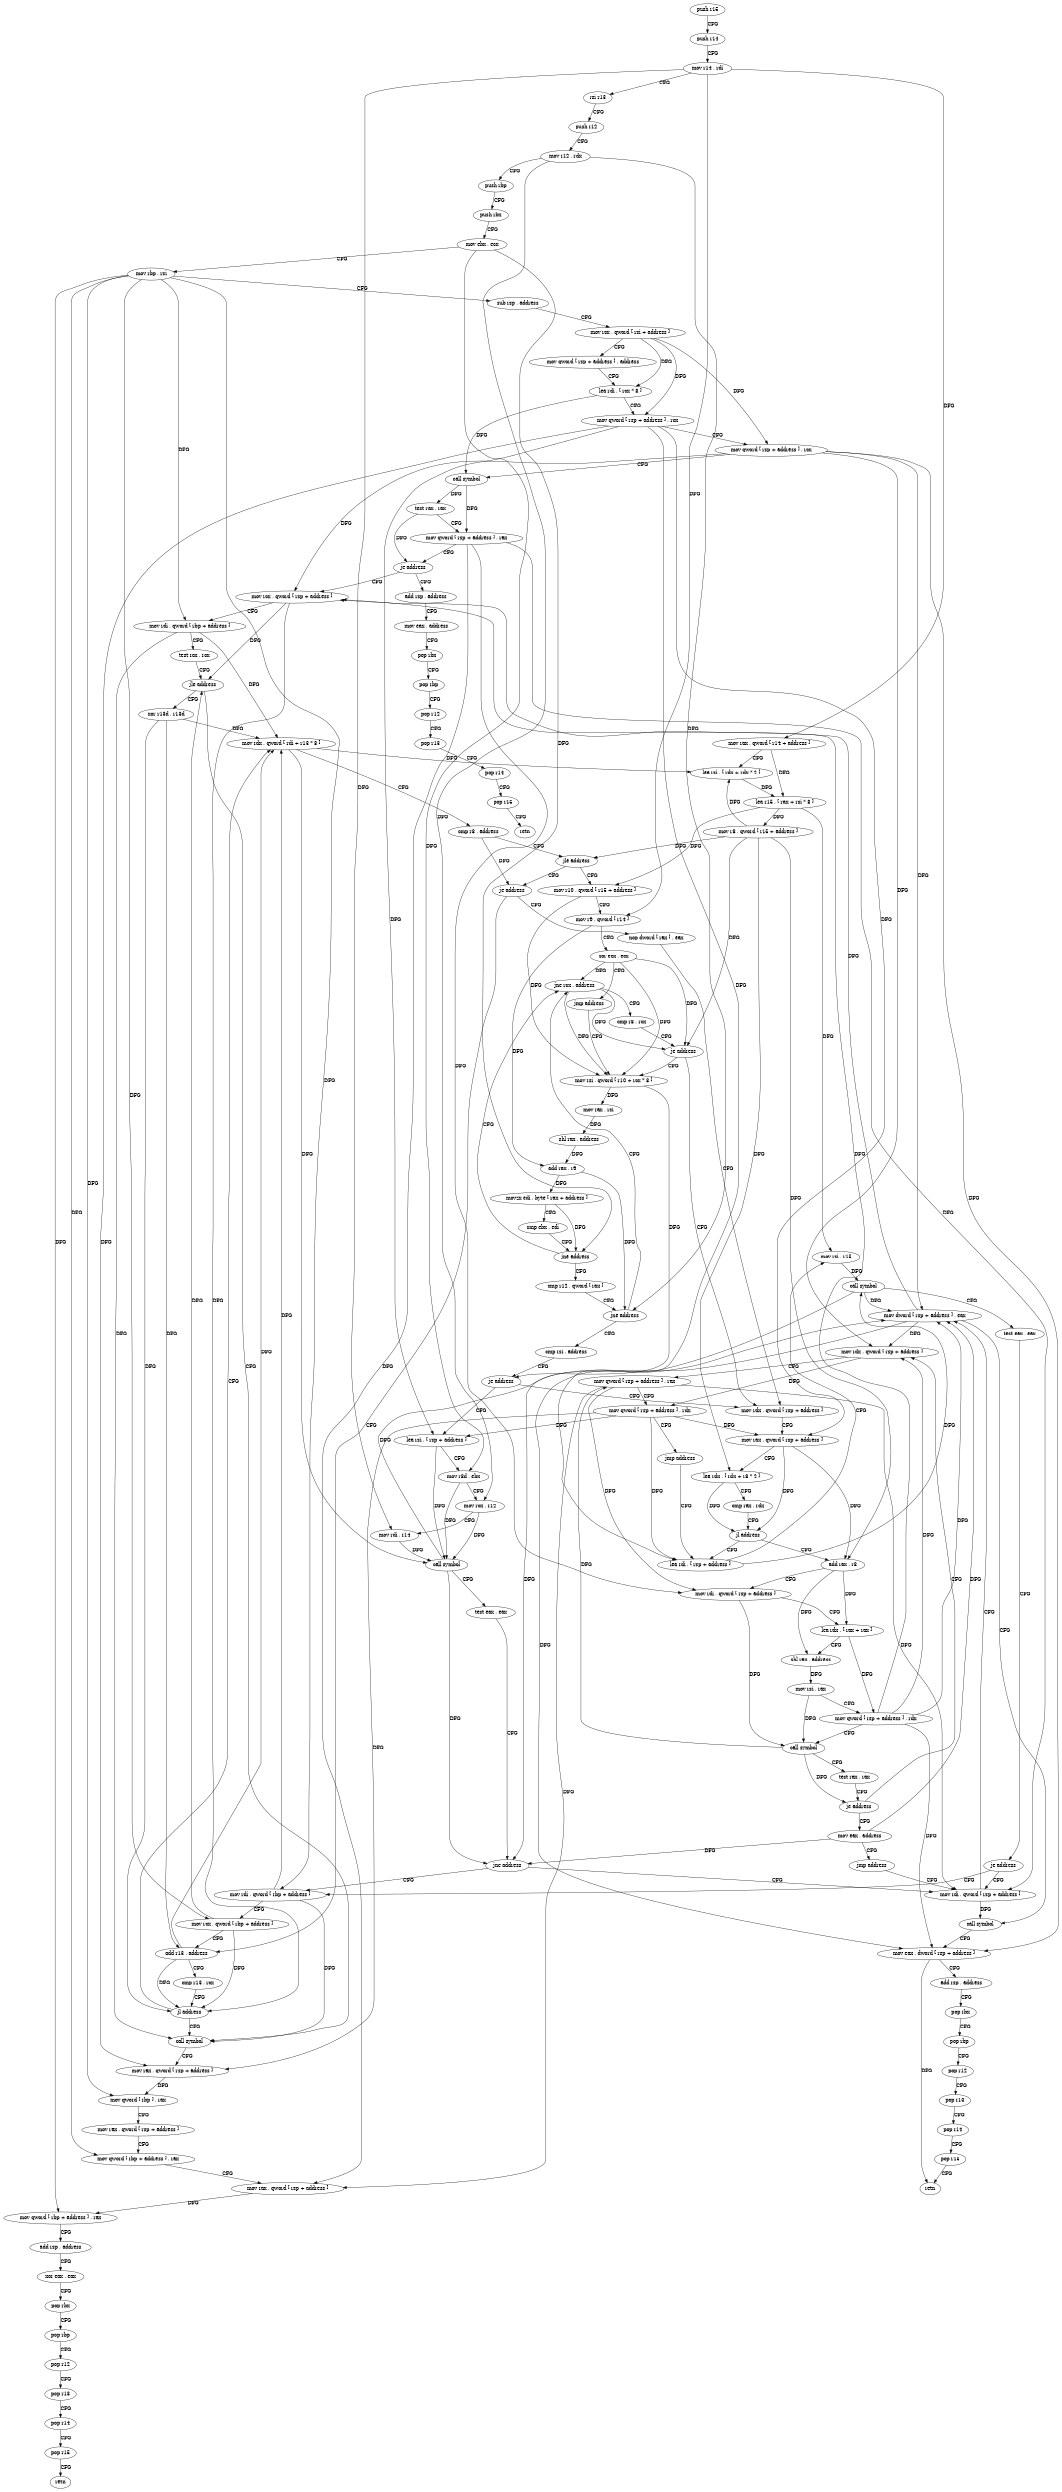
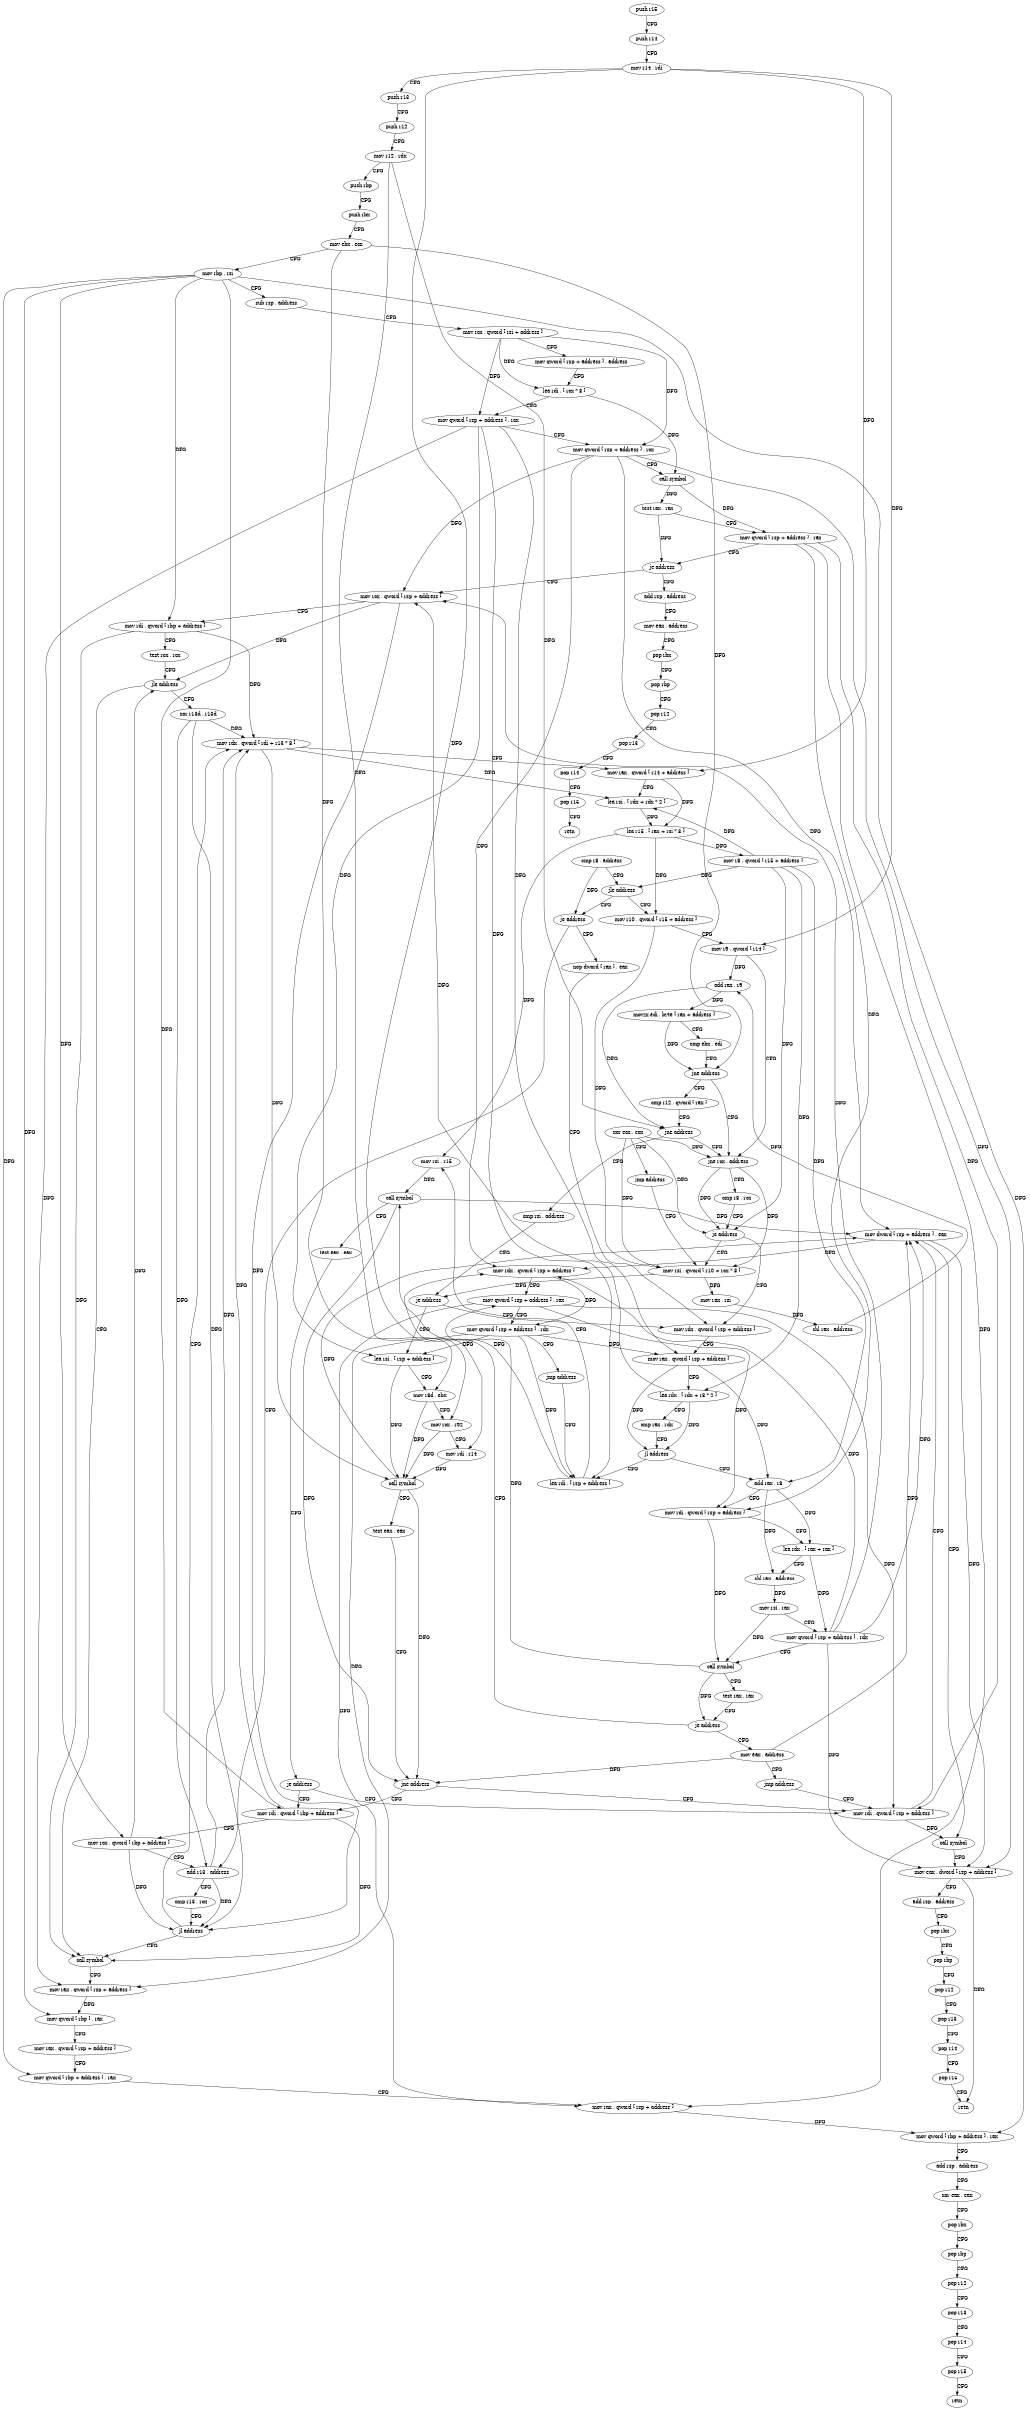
  digraph {
    n1 [label="push r15"]
    n2 [label="push r14"]
    n3 [label="mov r14 , rdi"]
-   n4 [label="rsi r13"]
+   n4 [label="push r13"]
    n5 [label="mov r9 , qword [ r14 ]"]
    n6 [label="mov rax , qword [ r14 + address ]"]
    n7 [label="mov rdi , r14"]
    n8 [label="push r12"]
    n9 [label="xor ecx , ecx"]
    n10 [label="add rax , r9"]
    n11 [label="lea rsi , [ rdx + rdx * 2 ]"]
    n12 [label="lea r15 , [ rax + rsi * 8 ]"]
    n13 [label="call symbol"]
    n14 [label="mov r12 , rdx"]
    n15 [label="push rbp"]
    n16 [label="jne address"]
-   n17 [label="mov rcx , r12"]
+   n17 [label="mov rcx , r92"]
    n18 [label="push rbx"]
    n19 [label="jne rcx , address"]
    n20 [label="cmp rsi , address"]
    n21 [label="mov ebx , ecx"]
    n22 [label="mov rbp , rsi"]
    n23 [label="jne address"]
    n24 [label="mov r8d , ebx"]
    n25 [label="sub rsp , address"]
    n26 [label="mov rdi , qword [ rbp + address ]"]
    n27 [label="mov qword [ rbp ] , rax"]
    n28 [label="mov qword [ rbp + address ] , rax"]
    n29 [label="mov qword [ rbp + address ] , rax"]
    n30 [label="mov rdi , qword [ rbp + address ]"]
    n31 [label="mov rcx , qword [ rbp + address ]"]
    n32 [label="cmp r12 , qword [ rax ]"]
    n33 [label="mov rcx , qword [ rsi + address ]"]
    n34 [label="test rcx , rcx"]
    n35 [label="call symbol"]
    n36 [label="mov rdx , qword [ rdi + r13 * 8 ]"]
    n37 [label="mov rax , qword [ rsp + address ]"]
    n38 [label="mov rax , qword [ rsp + address ]"]
    n39 [label="add rsp , address"]
    n40 [label="jle address"]
    n41 [label="jl address"]
    n42 [label="add r13 , address"]
    n43 [label="mov qword [ rsp + address ] , address"]
    n44 [label="lea rdi , [ rcx * 8 ]"]
    n45 [label="mov qword [ rsp + address ] , rcx"]
    n46 [label="mov qword [ rsp + address ] , rcx"]
    n47 [label="call symbol"]
    n48 [label="mov rax , qword [ rsp + address ]"]
    n49 [label="lea rdi , [ rsp + address ]"]
    n50 [label="mov rax , qword [ rsp + address ]"]
    n51 [label="lea rsi , [ rsp + address ]"]
    n52 [label="mov rcx , qword [ rsp + address ]"]
    n53 [label="mov rdx , qword [ rsp + address ]"]
    n54 [label="mov dword [ rsp + address ] , eax"]
    n55 [label="mov eax , dword [ rsp + address ]"]
    n56 [label="test rax , rax"]
    n57 [label="mov qword [ rsp + address ] , rax"]
    n58 [label="mov rsi , r15"]
    n59 [label="call symbol"]
    n60 [label="add rax , r8"]
    n61 [label="lea rdx , [ rdx + r8 * 2 ]"]
    n62 [label="jl address"]
    n63 [label="mov qword [ rsp + address ] , rax"]
    n64 [label="mov qword [ rsp + address ] , rdx"]
    n65 [label="call symbol"]
    n66 [label="add rsp , address"]
    n67 [label=retn]
    n68 [label="je address"]
    n69 [label="mov rdi , qword [ rsp + address ]"]
    n70 [label="mov rdi , qword [ rsp + address ]"]
    n71 [label="add rsp , address"]
    n72 [label="lea rdx , [ rax + rax ]"]
    n73 [label="call symbol"]
    n74 [label="mov eax , address"]
    n75 [label="pop rbx"]
    n76 [label="xor r13d , r13d"]
    n77 [label="pop rbp"]
    n78 [label="pop r12"]
    n79 [label="pop r13"]
    n80 [label="pop r14"]
    n81 [label="pop r15"]
    n82 [label=retn]
    n83 [label="cmp r13 , rcx"]
    n84 [label="xor eax , eax"]
    n85 [label="pop rbx"]
    n86 [label="pop rbp"]
    n87 [label="pop r12"]
    n88 [label="pop r13"]
    n89 [label="pop r14"]
    n90 [label="pop r15"]
    n91 [label=retn]
    n92 [label="jne address"]
    n93 [label="test eax , eax"]
    n94 [label="je address"]
    n95 [label="nop dword [ rax ] , eax"]
    n96 [label="mov rdx , qword [ rsp + address ]"]
    n97 [label="mov r10 , qword [ r15 + address ]"]
    n98 [label="mov rsi , qword [ r10 + rcx * 8 ]"]
    n99 [label="mov rax , rsi"]
    n100 [label="je address"]
    n101 [label="jmp address"]
    n102 [label="je address"]
    n103 [label="movzx edi , byte [ rax + address ]"]
    n104 [label="cmp r8 , rcx"]
    n105 [label="shl rax , address"]
    n106 [label="cmp ebx , edi"]
    n107 [label="mov r8 , qword [ r15 + address ]"]
    n108 [label="jle address"]
    n109 [label="cmp r8 , address"]
    n110 [label="shl rax , address"]
    n111 [label="cmp rax , rdx"]
    n112 [label="mov qword [ rsp + address ] , rdx"]
    n113 [label="mov rsi , rax"]
    n114 [label="test rax , rax"]
    n115 [label="je address"]
    n116 [label="mov eax , address"]
    n117 [label="jmp address"]
    n118 [label="jmp address"]
    n119 [label="test eax , eax"]
    n120 [label="je address"]
    n121 [label="pop rbx"]
    n122 [label="pop rbp"]
    n123 [label="pop r12"]
    n124 [label="pop r13"]
    n125 [label="pop r14"]
    n126 [label="pop r15"]
    n1 -> n2 [label=CFG]
    n2 -> n3 [label=CFG]
    n3 -> n4 [label=CFG]
    n3 -> n5 [label=DFG]
    n3 -> n6 [label=DFG]
    n3 -> n7 [label=DFG]
    n4 -> n8 [label=CFG]
-   n5 -> n9 [label=CFG]
+   n5 -> n19 [label=CFG]
    n5 -> n10 [label=DFG]
    n6 -> n11 [label=CFG]
    n6 -> n12 [label=DFG]
    n7 -> n13 [label=DFG]
    n8 -> n14 [label=CFG]
    n9 -> n19 [label=DFG]
    n9 -> n98 [label=DFG]
    n9 -> n101 [label=CFG]
    n9 -> n102 [label=DFG]
    n10 -> n16 [label=DFG]
    n10 -> n103 [label=DFG]
    n11 -> n12 [label=DFG]
    n12 -> n58 [label=DFG]
    n12 -> n97 [label=DFG]
    n12 -> n107 [label=DFG]
    n13 -> n54 [label=DFG]
    n13 -> n92 [label=DFG]
    n13 -> n93 [label=CFG]
    n14 -> n15 [label=CFG]
    n14 -> n16 [label=DFG]
    n14 -> n17 [label=DFG]
    n15 -> n18 [label=CFG]
    n16 -> n19 [label=CFG]
    n16 -> n20 [label=CFG]
    n17 -> n7 [label=CFG]
    n17 -> n13 [label=DFG]
    n18 -> n21 [label=CFG]
    n19 -> n98 [label=DFG]
    n19 -> n102 [label=DFG]
    n19 -> n104 [label=CFG]
    n20 -> n100 [label=CFG]
    n21 -> n22 [label=CFG]
    n21 -> n23 [label=DFG]
    n21 -> n24 [label=DFG]
    n22 -> n25 [label=CFG]
    n22 -> n26 [label=DFG]
    n22 -> n27 [label=DFG]
    n22 -> n28 [label=DFG]
    n22 -> n29 [label=DFG]
    n22 -> n30 [label=DFG]
    n22 -> n31 [label=DFG]
    n23 -> n19 [label=CFG]
    n23 -> n32 [label=CFG]
    n24 -> n13 [label=DFG]
    n24 -> n17 [label=CFG]
    n25 -> n33 [label=CFG]
    n26 -> n34 [label=CFG]
    n26 -> n35 [label=DFG]
    n26 -> n36 [label=DFG]
    n27 -> n37 [label=CFG]
    n28 -> n38 [label=CFG]
    n29 -> n39 [label=CFG]
    n30 -> n31 [label=CFG]
    n30 -> n35 [label=DFG]
    n30 -> n36 [label=DFG]
    n31 -> n40 [label=DFG]
    n31 -> n41 [label=DFG]
    n31 -> n42 [label=CFG]
    n32 -> n16 [label=CFG]
    n33 -> n43 [label=CFG]
    n33 -> n44 [label=DFG]
    n33 -> n45 [label=DFG]
    n33 -> n46 [label=DFG]
    n34 -> n40 [label=CFG]
    n35 -> n48 [label=CFG]
-   n36 -> n109 [label=CFG]
+   n36 -> n6 [label=CFG]
    n36 -> n11 [label=DFG]
    n36 -> n13 [label=DFG]
    n37 -> n28 [label=CFG]
    n38 -> n29 [label=DFG]
    n39 -> n84 [label=CFG]
    n40 -> n35 [label=CFG]
    n40 -> n76 [label=CFG]
    n41 -> n35 [label=CFG]
    n41 -> n36 [label=CFG]
    n42 -> n36 [label=DFG]
    n42 -> n41 [label=DFG]
    n42 -> n83 [label=CFG]
    n43 -> n44 [label=CFG]
    n44 -> n45 [label=CFG]
    n44 -> n47 [label=DFG]
    n45 -> n46 [label=CFG]
    n45 -> n48 [label=DFG]
    n45 -> n49 [label=DFG]
    n45 -> n50 [label=DFG]
    n45 -> n51 [label=DFG]
    n46 -> n47 [label=CFG]
    n46 -> n52 [label=DFG]
    n46 -> n53 [label=DFG]
    n46 -> n54 [label=DFG]
    n46 -> n55 [label=DFG]
    n47 -> n56 [label=DFG]
    n47 -> n57 [label=DFG]
    n48 -> n27 [label=DFG]
    n49 -> n58 [label=CFG]
    n49 -> n59 [label=DFG]
    n50 -> n60 [label=DFG]
    n50 -> n61 [label=CFG]
    n50 -> n62 [label=DFG]
    n51 -> n13 [label=DFG]
    n51 -> n24 [label=CFG]
    n52 -> n26 [label=CFG]
    n52 -> n40 [label=DFG]
    n52 -> n41 [label=DFG]
    n53 -> n63 [label=CFG]
    n53 -> n64 [label=DFG]
-   n54 -> n52 [label=DFG]
+   n61 -> n52 [label=DFG]
    n54 -> n53 [label=DFG]
    n54 -> n55 [label=DFG]
    n54 -> n65 [label=CFG]
    n55 -> n66 [label=CFG]
    n55 -> n67 [label=DFG]
    n56 -> n57 [label=CFG]
    n56 -> n68 [label=DFG]
    n57 -> n38 [label=DFG]
    n57 -> n68 [label=CFG]
    n57 -> n69 [label=DFG]
    n57 -> n70 [label=DFG]
    n58 -> n59 [label=DFG]
    n59 -> n54 [label=DFG]
    n59 -> n92 [label=DFG]
    n59 -> n119 [label=CFG]
    n60 -> n69 [label=CFG]
    n60 -> n72 [label=DFG]
    n60 -> n110 [label=DFG]
    n61 -> n62 [label=DFG]
    n61 -> n111 [label=CFG]
    n62 -> n49 [label=CFG]
    n62 -> n60 [label=CFG]
    n63 -> n38 [label=DFG]
    n63 -> n64 [label=CFG]
    n63 -> n69 [label=DFG]
    n63 -> n70 [label=DFG]
    n64 -> n48 [label=DFG]
    n64 -> n49 [label=DFG]
    n64 -> n50 [label=DFG]
    n64 -> n51 [label=DFG]
    n64 -> n118 [label=CFG]
    n65 -> n55 [label=CFG]
    n66 -> n121 [label=CFG]
    n68 -> n52 [label=CFG]
    n68 -> n71 [label=CFG]
    n69 -> n72 [label=CFG]
    n69 -> n73 [label=DFG]
    n70 -> n54 [label=CFG]
    n70 -> n65 [label=DFG]
    n71 -> n74 [label=CFG]
    n72 -> n110 [label=CFG]
    n72 -> n112 [label=DFG]
    n73 -> n63 [label=DFG]
    n73 -> n114 [label=CFG]
    n73 -> n115 [label=DFG]
    n74 -> n75 [label=CFG]
    n75 -> n77 [label=CFG]
    n76 -> n36 [label=DFG]
    n76 -> n41 [label=DFG]
    n76 -> n42 [label=DFG]
    n77 -> n78 [label=CFG]
    n78 -> n79 [label=CFG]
    n79 -> n80 [label=CFG]
    n80 -> n81 [label=CFG]
    n81 -> n82 [label=CFG]
    n83 -> n41 [label=CFG]
    n84 -> n85 [label=CFG]
    n85 -> n86 [label=CFG]
    n86 -> n87 [label=CFG]
    n87 -> n88 [label=CFG]
    n88 -> n89 [label=CFG]
    n89 -> n90 [label=CFG]
    n90 -> n91 [label=CFG]
    n92 -> n30 [label=CFG]
    n92 -> n70 [label=CFG]
    n93 -> n92 [label=CFG]
    n94 -> n42 [label=CFG]
    n94 -> n95 [label=CFG]
    n95 -> n96 [label=CFG]
    n96 -> n50 [label=CFG]
    n97 -> n5 [label=CFG]
    n97 -> n98 [label=DFG]
    n98 -> n99 [label=DFG]
    n98 -> n100 [label=DFG]
    n99 -> n105 [label=DFG]
    n100 -> n51 [label=CFG]
    n100 -> n96 [label=CFG]
    n101 -> n98 [label=CFG]
    n102 -> n96 [label=CFG]
    n102 -> n98 [label=CFG]
    n103 -> n23 [label=DFG]
    n103 -> n106 [label=CFG]
    n104 -> n102 [label=CFG]
    n105 -> n10 [label=DFG]
    n106 -> n23 [label=CFG]
    n107 -> n11 [label=DFG]
    n107 -> n60 [label=DFG]
    n107 -> n61 [label=DFG]
    n107 -> n102 [label=DFG]
    n107 -> n108 [label=DFG]
    n108 -> n94 [label=CFG]
    n108 -> n97 [label=CFG]
    n109 -> n94 [label=DFG]
    n109 -> n108 [label=CFG]
    n110 -> n113 [label=DFG]
    n111 -> n62 [label=CFG]
    n112 -> n52 [label=DFG]
    n112 -> n53 [label=DFG]
    n112 -> n54 [label=DFG]
    n112 -> n55 [label=DFG]
    n112 -> n73 [label=CFG]
    n113 -> n73 [label=DFG]
    n113 -> n112 [label=CFG]
    n114 -> n115 [label=CFG]
    n115 -> n53 [label=CFG]
    n115 -> n116 [label=CFG]
    n116 -> n54 [label=DFG]
    n116 -> n92 [label=DFG]
    n116 -> n117 [label=CFG]
    n117 -> n70 [label=CFG]
    n118 -> n49 [label=CFG]
    n119 -> n120 [label=CFG]
    n120 -> n30 [label=CFG]
    n120 -> n70 [label=CFG]
    n121 -> n122 [label=CFG]
    n122 -> n123 [label=CFG]
    n123 -> n124 [label=CFG]
    n124 -> n125 [label=CFG]
    n125 -> n126 [label=CFG]
    n126 -> n67 [label=CFG]
  }
